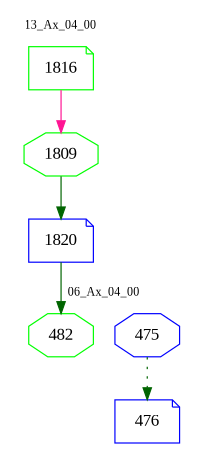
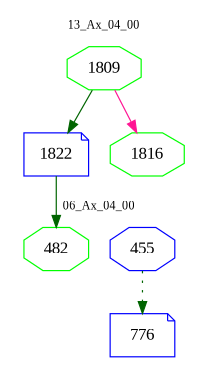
  digraph {
    fontname="Liberation Serif"
    node [color=blue fontname="Liberation Serif" shape=octagon]
    edge [color=darkgreen fontname="Liberation Serif" style=solid]
-   n1 [label=475]
+   n1 [label=455]
    n2 [color=green label=482]
-   n3 [label=476 shape=note]
+   n3 [label=776 shape=note]
    n4 [color=green label=1809]
-   n5 [label=1820 shape=note]
-   n6 [color=green label=1816 shape=note]
+   n5 [label=1822 shape=note]
+   n6 [color=green label=1816]
    subgraph cluster_1 {
      color=white
      fontsize=10
      label="06_Ax_04_00"
      n1
      n2
      n3
    }
    subgraph cluster_2 {
      color=white
      fontsize=10
      label="13_Ax_04_00"
      n4
      n5
      n6
    }
    n1 -> n3 [style=dotted]
    n4 -> n5
-   n6 -> n4 [color=deeppink]
+   n4 -> n6 [color=deeppink]
    n5 -> n2
  }
